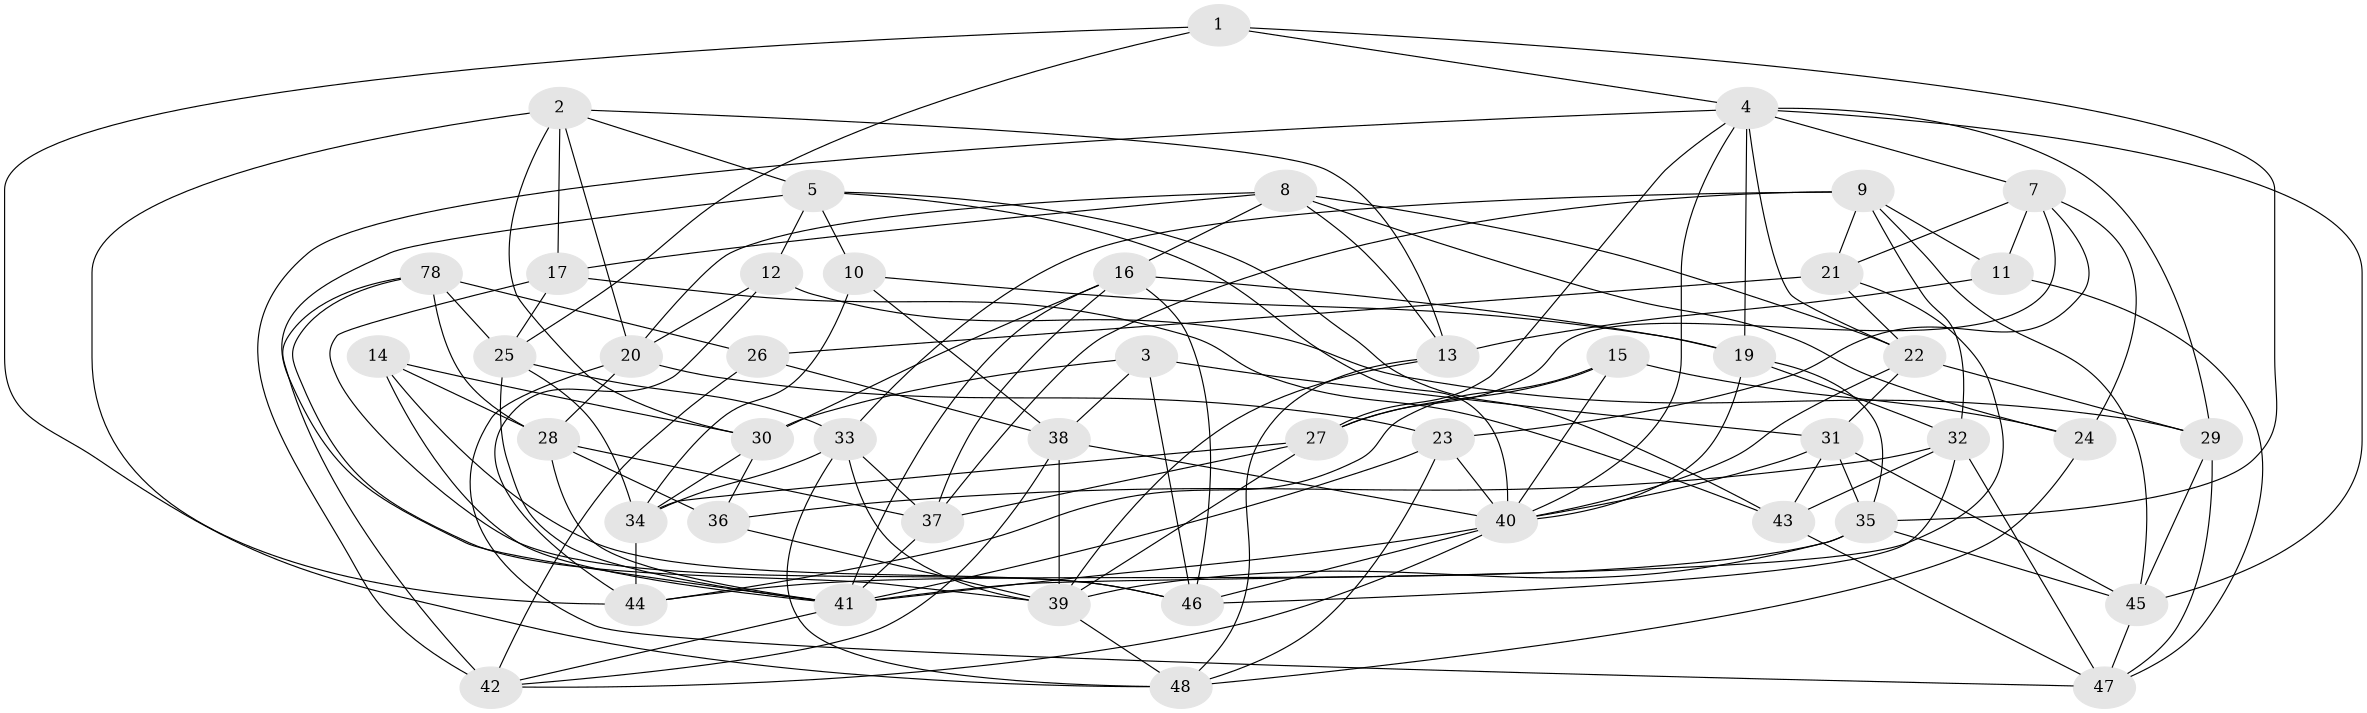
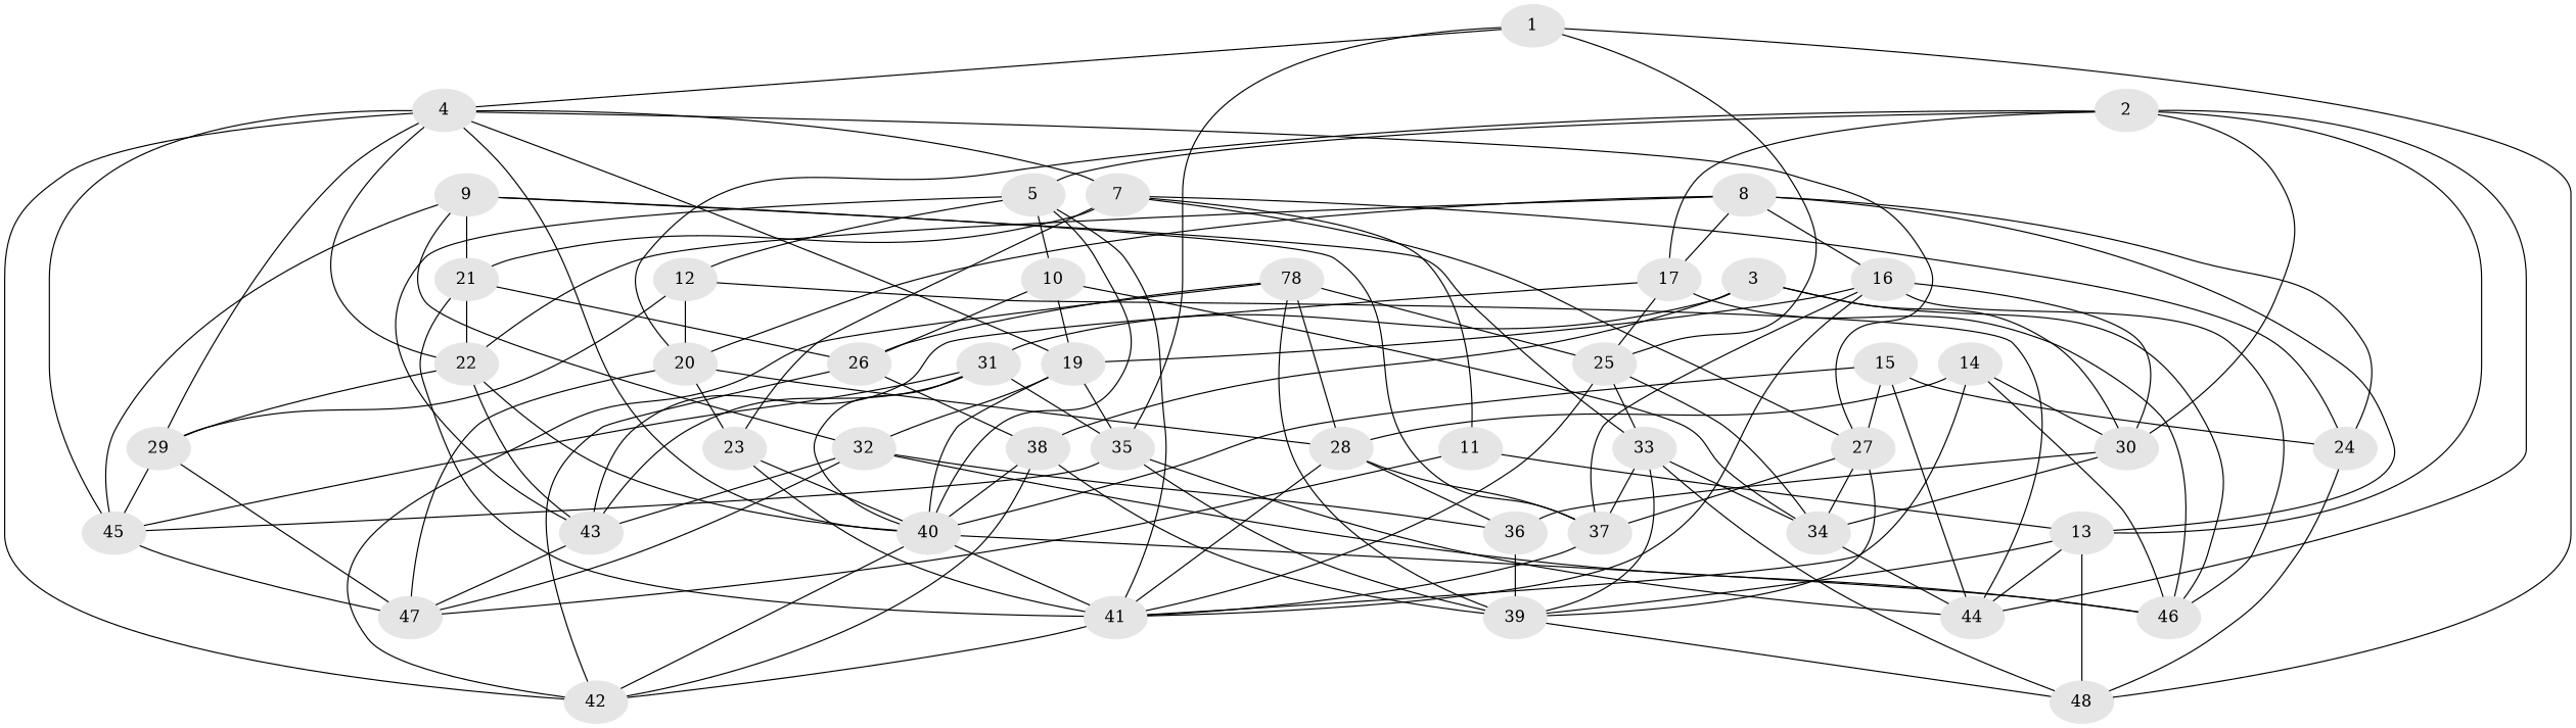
  graph {
    node [color=gray90 style=filled]
    edge [weight=1.0]
    1
    4
    25
    35
    48
    7
    19
    22
    27
    29
    40
    42
    45
    41
    33
    34
    44
    39
    2
    5
    13
    17
    20
    30
    10
    12
    43
    46
    23
    47
    28
    36
    3
    31
    38
    24
    11
    21
    32
    37
    26
    8
    16
    9
    14
    15
    n47 [label=78]
    1 -- 4
    1 -- 25
    1 -- 35
    1 -- 48
    4 -- 7
    4 -- 19
    4 -- 22
    4 -- 27
    4 -- 29 [weight=2.0]
    4 -- 40
    4 -- 42
    4 -- 45
    25 -- 41
    25 -- 33
    25 -- 34
    35 -- 45
    35 -- 44
    35 -- 39
    7 -- 27
    7 -- 23
    7 -- 24
    7 -- 11
    7 -- 21
    19 -- 35
    19 -- 40
    19 -- 32
    22 -- 29
    22 -- 40
-   22 -- 31
+   22 -- 43
    27 -- 34
    27 -- 39
    27 -- 37
    29 -- 45
    29 -- 47
    40 -- 42
    40 -- 41
    40 -- 46
    45 -- 47
    41 -- 42
    33 -- 48
    33 -- 34
    33 -- 39
    33 -- 37
    34 -- 44
    39 -- 48
    2 -- 44
    2 -- 5
    2 -- 13
    2 -- 17
    2 -- 20
    2 -- 30
    5 -- 40
    5 -- 41
    5 -- 10
    5 -- 12
    5 -- 43
    13 -- 48
+   13 -- 44
    13 -- 39
    17 -- 25
    17 -- 43
    17 -- 46
    20 -- 23
    20 -- 47
    20 -- 28
    30 -- 34
    30 -- 36
    10 -- 19
    10 -- 34
-   10 -- 38
+   10 -- 26
    12 -- 29
    12 -- 44
    12 -- 20
    43 -- 47
-   23 -- 48
    23 -- 40
    23 -- 41
    28 -- 41
    28 -- 36
    28 -- 37
    36 -- 39 [weight=3.0]
    3 -- 30
    3 -- 46
    3 -- 31
    3 -- 38
    31 -- 35
    31 -- 40
    31 -- 45
    31 -- 43
    38 -- 40
    38 -- 42
    38 -- 39
    24 -- 48
    11 -- 13
    11 -- 47
    21 -- 22
    21 -- 41
    21 -- 26 [weight=2.0]
    32 -- 43
    32 -- 46
    32 -- 47
    32 -- 36
    37 -- 41
    26 -- 42
    26 -- 38
    8 -- 22
    8 -- 13
    8 -- 17
    8 -- 20
    8 -- 24
    8 -- 16
    16 -- 19
    16 -- 41
    16 -- 30
    16 -- 46
    16 -- 37
    9 -- 45
    9 -- 33
-   9 -- 11
    9 -- 21
    9 -- 32
    9 -- 37
    14 -- 41
    14 -- 30
    14 -- 46
    14 -- 28
    15 -- 27
    15 -- 40
    15 -- 44
    15 -- 24
    n47 -- 25
    n47 -- 42
    n47 -- 39
    n47 -- 28
    n47 -- 26 [weight=2.0]
  }
